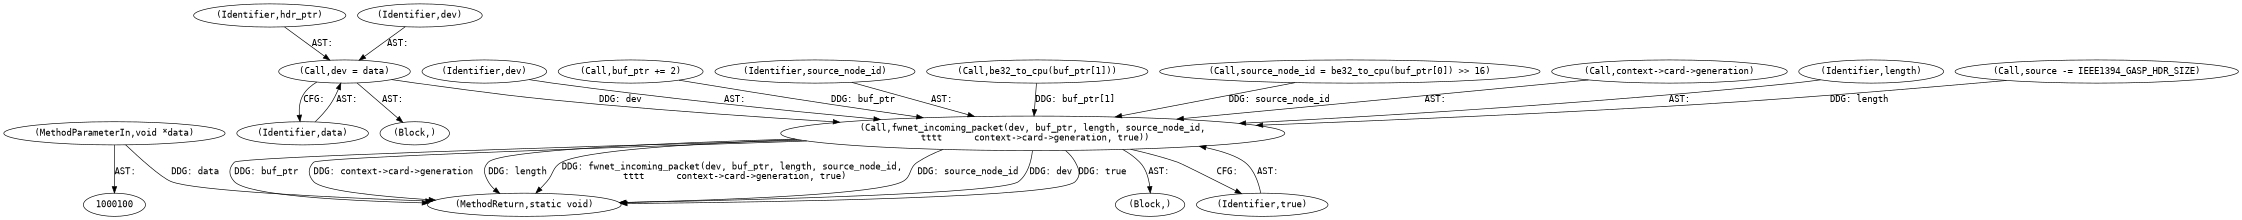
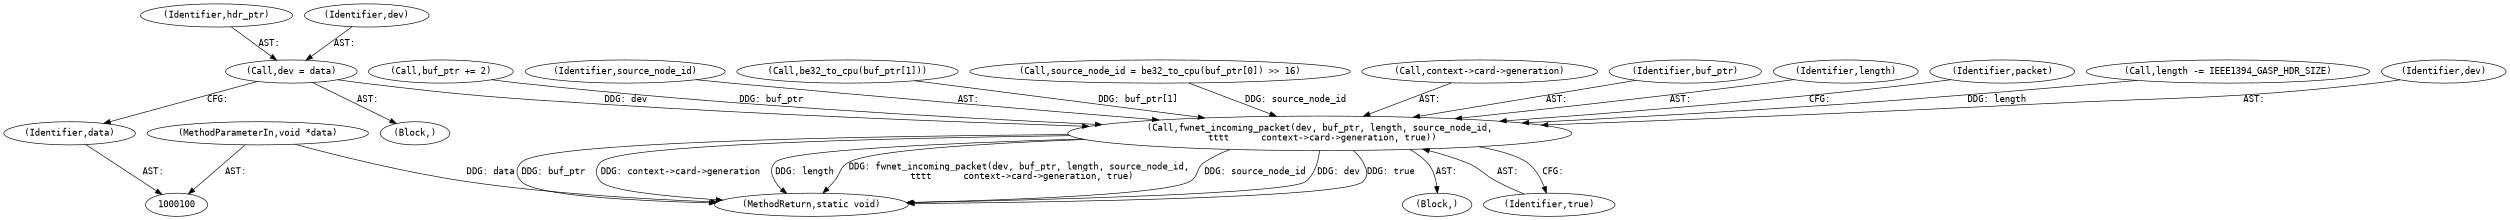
  digraph {
    fontname="DejaVu Sans Mono"
    node [fontname="DejaVu Sans Mono"]
    edge [fontname="DejaVu Sans Mono"]
    n1 [label="(MethodParameterIn,void *data)"]
    n2 [label="(MethodReturn,static void)"]
    1000100
    n4 [label="(Call,dev = data)"]
    n5 [label="(Call,fwnet_incoming_packet(dev, buf_ptr, length, source_node_id,\n \t\t\t\t      context->card->generation, true))"]
    n6 [label="(Identifier,data)"]
    n7 [label="(Block,)"]
    n8 [label="(Block,)"]
    n9 [label="(Identifier,true)"]
    n10 [label="(Identifier,dev)"]
    n11 [label="(Identifier,hdr_ptr)"]
    n12 [label="(Call,buf_ptr += 2)"]
    n13 [label="(Identifier,source_node_id)"]
    n14 [label="(Call,be32_to_cpu(buf_ptr[1]))"]
    n15 [label="(Call,source_node_id = be32_to_cpu(buf_ptr[0]) >> 16)"]
    n16 [label="(Call,context->card->generation)"]
+   n17 [label="(Identifier,buf_ptr)"]
    n18 [label="(Identifier,length)"]
-   n20 [label="(Call,source -= IEEE1394_GASP_HDR_SIZE)"]
+   n19 [label="(Identifier,packet)"]
+   n20 [label="(Call,length -= IEEE1394_GASP_HDR_SIZE)"]
    n21 [label="(Identifier,dev)"]
    n1 -> n2 [label="DDG: data"]
    n1 -> 1000100 [label="AST: "]
    n4 -> n5 [label="DDG: dev"]
    n4 -> n6 [label="CFG: "]
    n4 -> n7 [label="AST: "]
    n5 -> n2 [label="DDG: buf_ptr"]
    n5 -> n2 [label="DDG: context->card->generation"]
    n5 -> n2 [label="DDG: length"]
    n5 -> n2 [label="DDG: fwnet_incoming_packet(dev, buf_ptr, length, source_node_id,\n \t\t\t\t      context->card->generation, true)"]
    n5 -> n2 [label="DDG: source_node_id"]
    n5 -> n2 [label="DDG: dev"]
    n5 -> n2 [label="DDG: true"]
    n5 -> n8 [label="AST: "]
    n5 -> n9 [label="CFG: "]
-   n6 -> n4 [label="AST: "]
+   n6 -> 1000100 [label="AST: "]
    n9 -> n5 [label="AST: "]
    n10 -> n5 [label="AST: "]
    n11 -> n4 [label="AST: "]
    n12 -> n5 [label="DDG: buf_ptr"]
    n13 -> n5 [label="AST: "]
    n14 -> n5 [label="DDG: buf_ptr[1]"]
    n15 -> n5 [label="DDG: source_node_id"]
    n16 -> n5 [label="AST: "]
+   n17 -> n5 [label="AST: "]
    n18 -> n5 [label="AST: "]
+   n19 -> n5 [label="CFG: "]
    n20 -> n5 [label="DDG: length"]
    n21 -> n4 [label="AST: "]
  }
